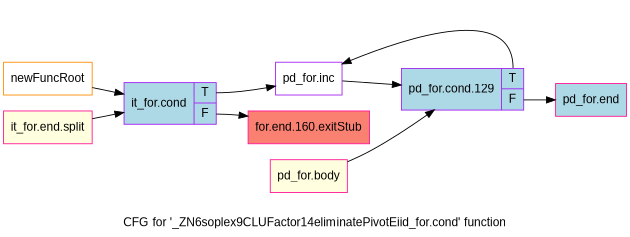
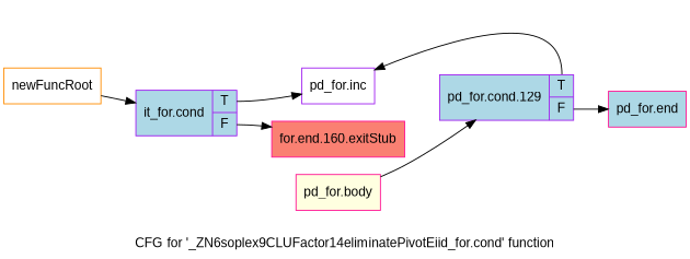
  digraph {
    fontname="Liberation Sans"
    label="CFG for '_ZN6soplex9CLUFactor14eliminatePivotEiid_for.cond' function"
    rankdir=LR
    node [color=deeppink fillcolor=lightblue fontname="Liberation Sans" shape=record style=filled]
    edge [fontname="Liberation Sans"]
    n1 [color=darkorange fillcolor=white label="{newFuncRoot}"]
    n2 [color=purple label="{it_for.cond|{<s0>T|<s1>F}}"]
    n3 [fillcolor=salmon label="{for.end.160.exitStub}"]
    n4 [color=purple fillcolor=white label="{pd_for.inc}"]
    n5 [fillcolor=lightyellow label="{pd_for.body}"]
    n6 [color=purple label="{pd_for.cond.129|{<s0>T|<s1>F}}"]
    n7 [label="{pd_for.end}"]
-   n8 [fillcolor=lightyellow label="{it_for.end.split}"]
    n1 -> n2
    n2 -> n3 [tailport=s1]
    n2 -> n4 [tailport=s0]
-   n4 -> n6
    n5 -> n6
    n6 -> n4 [tailport=s0]
    n6 -> n7 [tailport=s1]
-   n8 -> n2
  }
